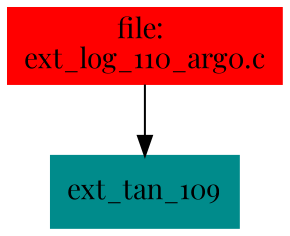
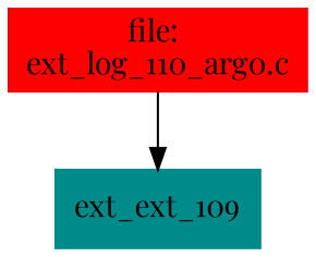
  digraph {
    fontname="Playfair Display"
    node [shape=box style=filled fontname="Playfair Display"]
    n1 [color=red label="file: \next_log_110_arg0.c"]
-   n2 [color=cyan4 label=ext_tan_109]
+   n2 [color=cyan4 label=ext_ext_109]
    n1 -> n2 [fontname="Playfair Display"]
  }
